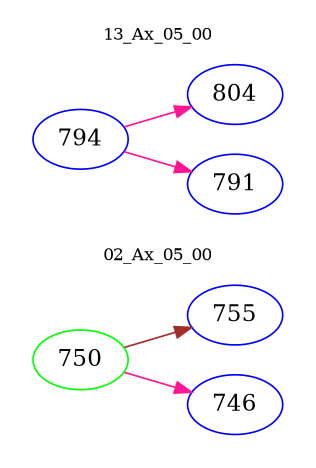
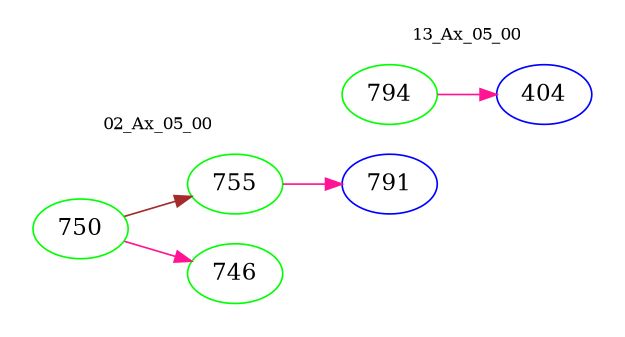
  digraph {
    rankdir=LR
    node [color=blue]
    edge [color=deeppink]
    n1 [color=green label=750]
-   n2 [label=746]
-   n3 [label=755]
-   n4 [label=794]
+   n2 [color=green label=746]
+   n3 [color=green label=755]
+   n4 [color=green label=794]
    n5 [label=791]
-   n6 [label=804]
+   n6 [label=404]
    subgraph cluster_1 {
      color=white
      fontsize=10
      label="02_Ax_05_00"
      n1
      n2
      n3
    }
    subgraph cluster_2 {
      color=white
      fontsize=10
      label="13_Ax_05_00"
      n4
      n5
      n6
    }
    n1 -> n2
    n1 -> n3 [color=brown]
-   n4 -> n5
+   n3 -> n5
    n4 -> n6
  }
